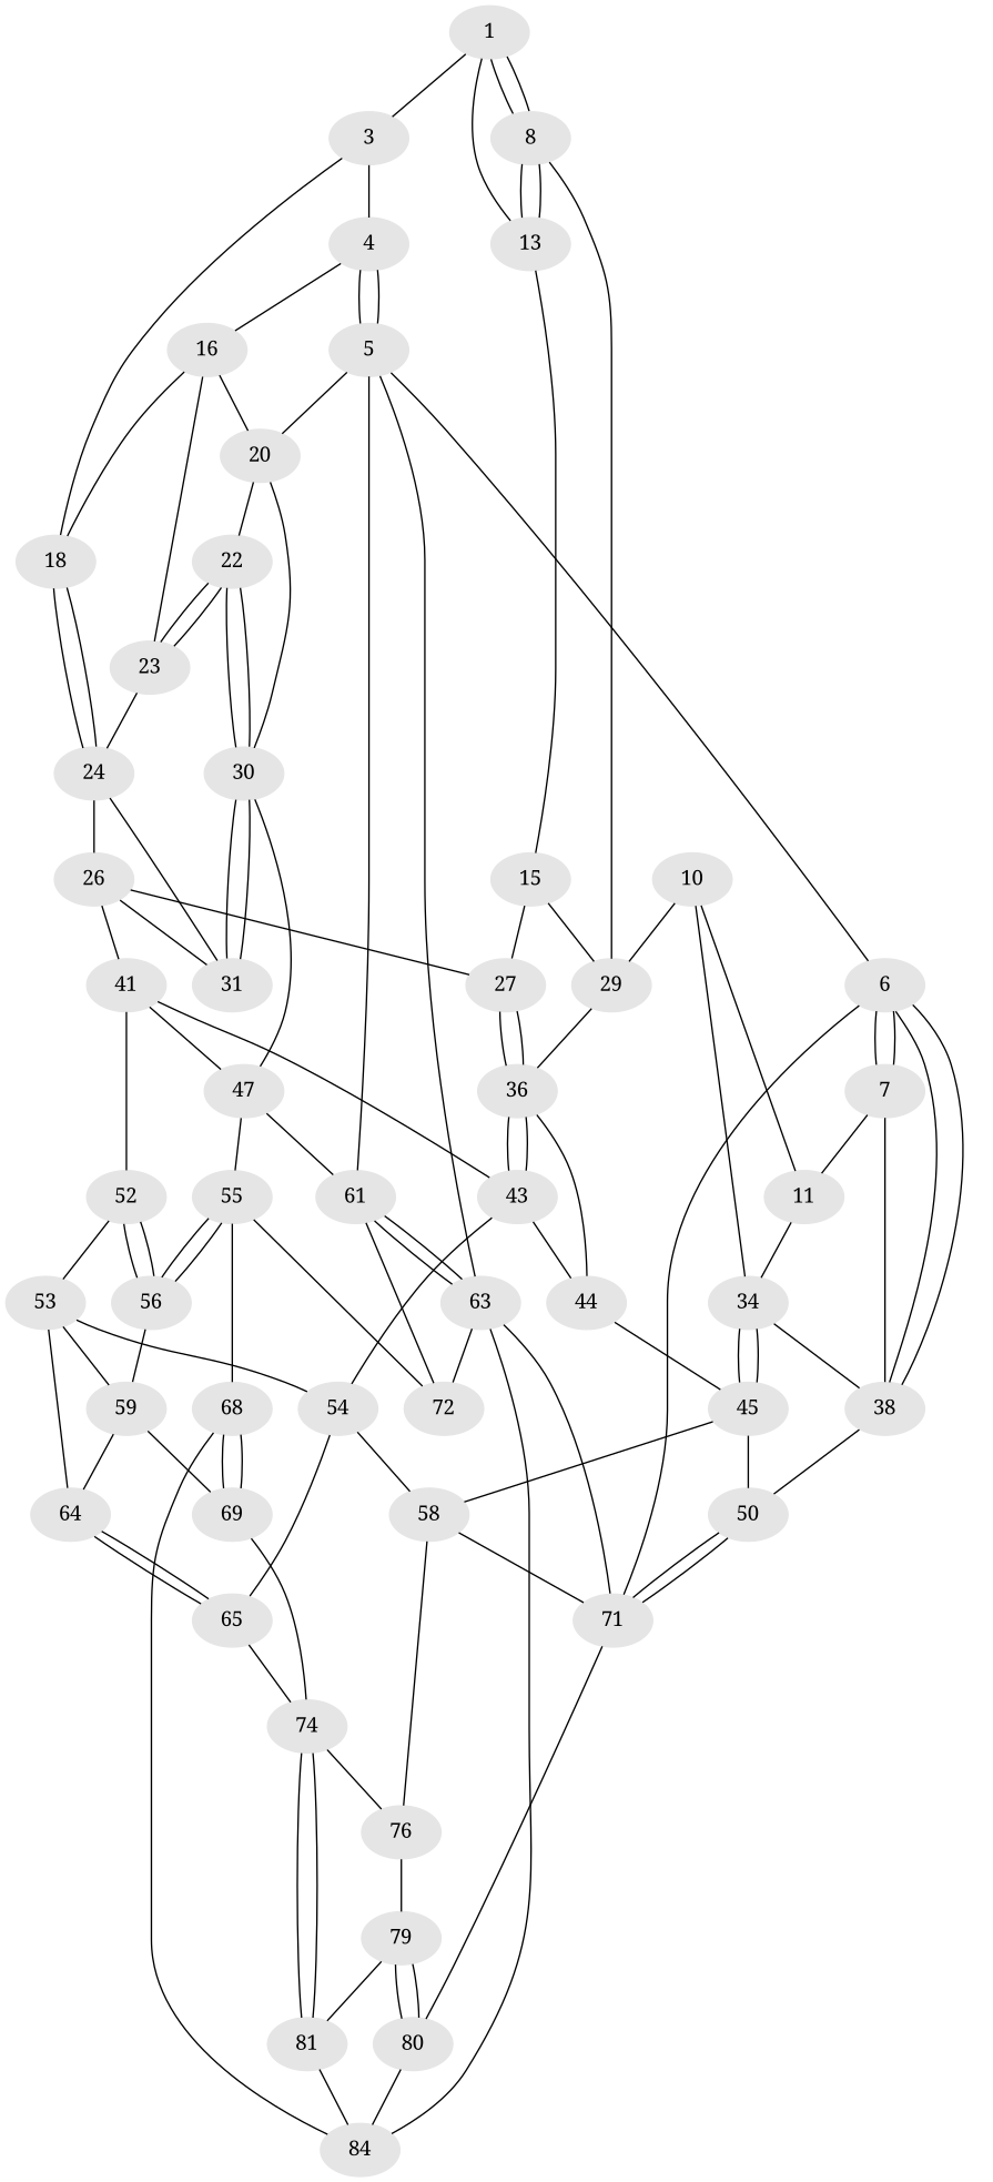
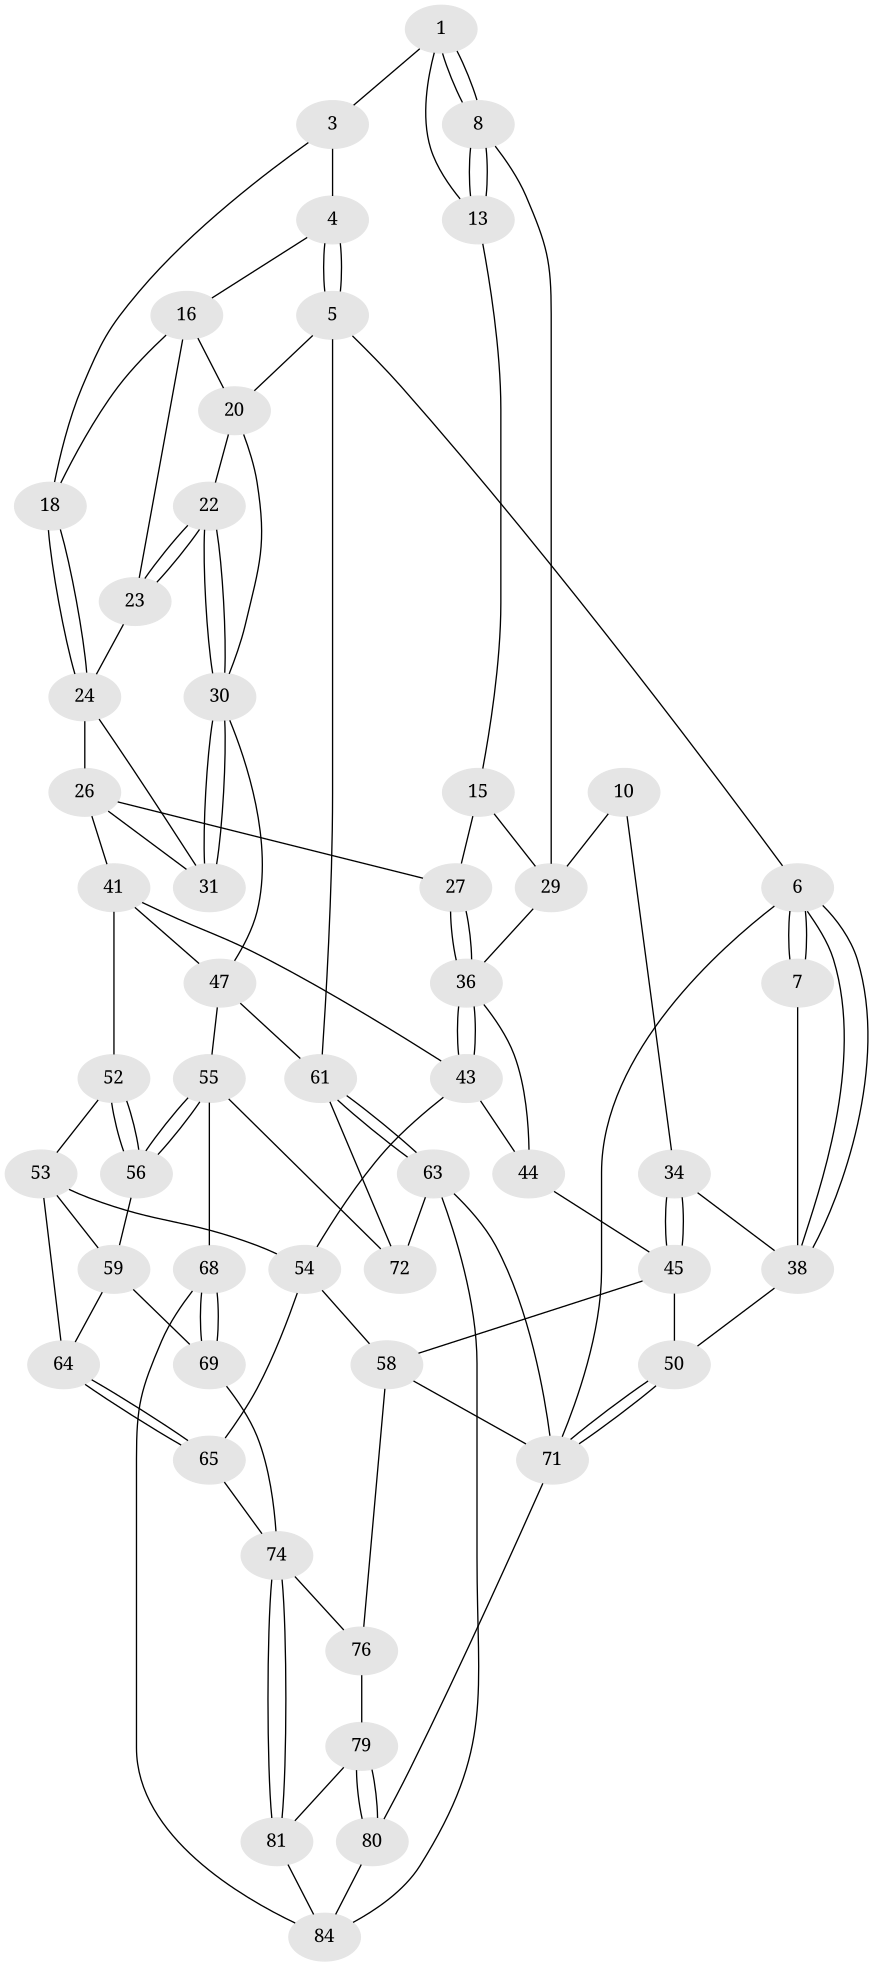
  graph {
    fontname="Noto Serif"
    node [color=gray90 fontname="Noto Serif" style=filled]
    edge [fontname="Noto Serif"]
    1 [super="+2"]
    3 [super="+14"]
    8 [super="+9"]
    13
    4
    18
    29 [super="+32"]
    15 [super="+28"]
    5 [super="+19"]
    16 [super="+17"]
    27
    24 [super="+25"]
    6
    20 [super="+21"]
    61 [super="+62"]
    63 [super="+86"]
    23
    7 [super="+12"]
    38 [super="+39"]
    71 [super="+77"]
    22
    30 [super="+46"]
    72
    84 [super="+85"]
-   11
    50
    80
    34 [super="+35"]
    10 [super="+33"]
    36 [super="+37"]
    45 [super="+49"]
    26 [super="+40"]
    31
    47 [super="+48"]
    41 [super="+42"]
    43 [super="+51"]
    52
    44
    55 [super="+67"]
    58 [super="+70"]
    54 [super="+57"]
    53 [super="+60"]
    56
    65
    76 [super="+78"]
    68 [super="+83"]
    59 [super="+66"]
    64
    69 [super="+73"]
    74 [super="+75"]
    79 [super="+82"]
    81
    1 -- 3
    1 -- 8
    1 -- 8
    1 -- 13
    3 -- 4
    3 -- 18
    8 -- 13
    8 -- 13
    8 -- 29
    13 -- 15
    4 -- 5
    4 -- 5
    4 -- 16
    18 -- 24
    18 -- 24
    29 -- 36
    15 -- 29
    15 -- 27
    5 -- 6
    5 -- 20
    5 -- 61
-   5 -- 63
    16 -- 18
    16 -- 20
    16 -- 23
    27 -- 36
    27 -- 36
    24 -- 26
    24 -- 31
    6 -- 7
    6 -- 7
    6 -- 38
    6 -- 38
    6 -- 71
    20 -- 22
    20 -- 30
    61 -- 63
    61 -- 63
    61 -- 72
    63 -- 71
    63 -- 72
    63 -- 84
    23 -- 24
    7 -- 38
-   7 -- 11
    38 -- 50
    71 -- 80
    22 -- 23
    22 -- 23
    22 -- 30
    22 -- 30
    30 -- 31
    30 -- 31
    30 -- 47
-   11 -- 34
    50 -- 71
    50 -- 71
    80 -- 84
    34 -- 38
    34 -- 45
    34 -- 45
    10 -- 29
-   10 -- 11
    10 -- 34
    36 -- 43
    36 -- 43
    36 -- 44
    45 -- 50
    45 -- 58
    26 -- 27
    26 -- 31
    26 -- 41
    47 -- 61
    47 -- 55
    41 -- 47
    41 -- 43
    41 -- 52
    43 -- 44
    43 -- 54
    52 -- 53
    52 -- 56
    52 -- 56
    44 -- 45
    55 -- 72
    55 -- 56
    55 -- 56
    55 -- 68
    58 -- 71
    58 -- 76
    54 -- 58
    54 -- 65
    53 -- 54
    53 -- 59
    53 -- 64
    56 -- 59
    65 -- 74
    76 -- 79 [weight=2]
    68 -- 84
    68 -- 69 [weight=2]
    68 -- 69
    59 -- 64
    59 -- 69
    64 -- 65
    64 -- 65
    69 -- 74
    74 -- 76
    74 -- 81
    74 -- 81
    79 -- 80
    79 -- 80
    79 -- 81
    81 -- 84
  }
